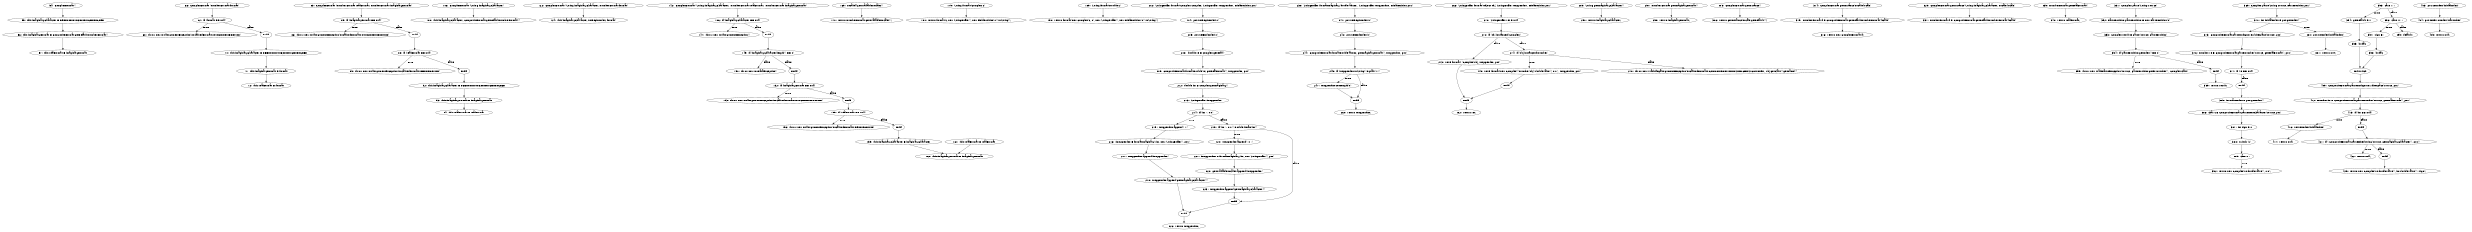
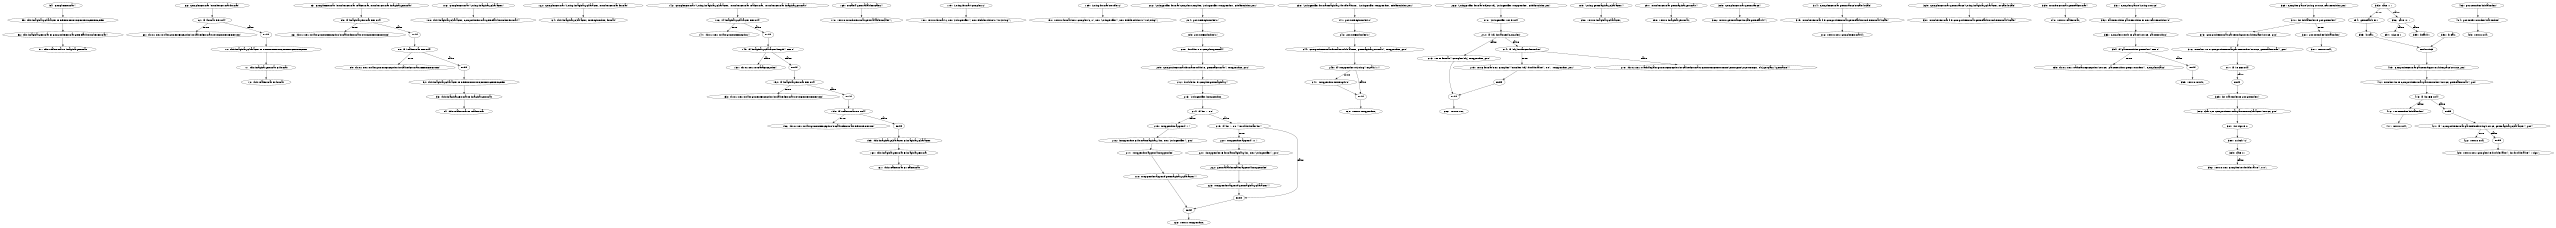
  digraph {
    n1 [label="54:  ComplexFormat ()"]
    n2 [label="55:  this.imaginaryCharacter = DEFAULT_IMAGINARY_CHARACTER"]
    n3 [label="56:  this.imaginaryFormat = CompositeFormat.getDefaultNumberFormat()"]
    n4 [label="57:  this.realFormat = imaginaryFormat"]
    n5 [label="66:  ComplexFormat (NumberFormat format)"]
    n6 [label="67:  if (format == null)"]
    n7 [label="68:  throw new NullArgumentException(LocalizedFormats.IMAGINARY_FORMAT)"]
    n8 [label=endif]
    n9 [label="70:  this.imaginaryCharacter = DEFAULT_IMAGINARY_CHARACTER"]
    n10 [label="71:  this.imaginaryFormat = format"]
    n11 [label="72:  this.realFormat = format"]
    n12 [label="83:  ComplexFormat (NumberFormat realFormat, NumberFormat imaginaryFormat)"]
    n13 [label="85:  if (imaginaryFormat == null)"]
    n14 [label="86:  throw new NullArgumentException(LocalizedFormats.IMAGINARY_FORMAT)"]
    n15 [label=endif]
    n16 [label="88:  if (realFormat == null)"]
    n17 [label="89:  throw new NullArgumentException(LocalizedFormats.REAL_FORMAT)"]
    n18 [label=endif]
    n19 [label="92:  this.imaginaryCharacter = DEFAULT_IMAGINARY_CHARACTER"]
    n20 [label="93:  this.imaginaryFormat = imaginaryFormat"]
    n21 [label="94:  this.realFormat = realFormat"]
    n22 [label="106:  ComplexFormat (String imaginaryCharacter)"]
    n23 [label="108:  this(imaginaryCharacter, CompositeFormat.getDefaultNumberFormat())"]
    n24 [label="122:  ComplexFormat (String imaginaryCharacter, NumberFormat format)"]
    n25 [label="124:  this(imaginaryCharacter, setBeginIndex, format)"]
    n26 [label="142:  ComplexFormat (String imaginaryCharacter,  NumberFormat realFormat,  NumberFormat imaginaryFormat)"]
    n27 [label="106:  if (imaginaryCharacter == null)"]
    n28 [label="147:  throw new NullArgumentException()"]
    n29 [label=endif]
    n30 [label="149:  if (imaginaryCharacter.length() == 0)"]
    n31 [label="150:  throw new NoDataException()"]
    n32 [label=endif]
    n33 [label="152:  if (imaginaryFormat == null)"]
    n34 [label="153:  throw new NullArgumentException(LocalizedFormats.IMAGINARY_FORMAT)"]
    n35 [label=endif]
    n36 [label="155:  if (realFormat == null)"]
    n37 [label="156:  throw new NullArgumentException(LocalizedFormats.REAL_FORMAT)"]
    n38 [label=endif]
    n39 [label="159:  this.imaginaryCharacter = imaginaryCharacter"]
    n40 [label="160:  this.imaginaryFormat = imaginaryFormat"]
    n41 [label="161:  this.realFormat = realFormat"]
    n42 [label="169:  Locale[] getAvailableLocales()"]
    n43 [label="170:  return NumberFormat.getAvailableLocales();"]
    n44 [label="179:  String format(Complex c)"]
    n45 [label="180:  return format(c, new StringBuffer(), new FieldPosition(0)).toString();"]
    n46 [label="189:  String format(Double c)"]
    n47 [label="190:  return format(new Complex(c, 0), new StringBuffer(), new FieldPosition(0)).toString();"]
    n48 [label="202:  StringBuffer format(Complex complex, StringBuffer toAppendTo,  FieldPosition pos)"]
    n49 [label="204:  pos.setBeginIndex(0)"]
    n50 [label="205:  pos.setEndIndex(0)"]
    n51 [label="208:  double re = complex.getReal()"]
    n52 [label="209:  CompositeFormat.formatDouble(re, getRealFormat(), toAppendTo, pos)"]
    n53 [label="212:  double im = complex.getImaginary()"]
    n54 [label="213:  StringBuffer imAppendTo"]
    n55 [label="214:  if (im < 0.0)"]
    n56 [label="215:  toAppendTo.append(' - ')"]
    n57 [label="219:  if (im > 0.0 || Double.isNaN(im))"]
    n58 [label="216:  imAppendTo = formatImaginary(-im, new StringBuffer(), pos)"]
    n59 [label="220:  toAppendTo.append(' + ')"]
    n60 [label=endif]
    n61 [label="217:  toAppendTo.append(imAppendTo)"]
    n62 [label="218:  toAppendTo.append(getImaginaryCharacter())"]
    n63 [label=endif]
    n64 [label="226:  return toAppendTo;"]
    n65 [label="221:  imAppendTo = formatImaginary(im, new StringBuffer(), pos)"]
    n66 [label="222:  getAvailableLocales.append(imAppendTo)"]
    n67 [label="223:  toAppendTo.append(getImaginaryCharacter())"]
    n68 [label="238:  StringBuffer formatImaginary(double absIm,  StringBuffer toAppendTo,  FieldPosition pos)"]
    n69 [label="241:  pos.setBeginIndex(0)"]
    n70 [label="242:  pos.setEndIndex(0)"]
    n71 [label="244:  CompositeFormat.formatDouble(absIm, getImaginaryFormat(), toAppendTo, pos)"]
    n72 [label="245:  if (toAppendTo.toString().equals('1'))"]
    n73 [label="247:  toAppendTo.setLength(0)"]
    n74 [label=endif]
    n75 [label="260:  return toAppendTo;"]
    n76 [label="266:  StringBuffer format(Object obj, StringBuffer toAppendTo,  FieldPosition pos)"]
    n77 [label="270:  StringBuffer ret = null"]
    n78 [label="272:  if (obj instanceof Complex)"]
    n79 [label="273:  ret = format( (Complex)obj, toAppendTo, pos)"]
    n80 [label="274:  if (obj instanceof Number)"]
    n81 [label=endif]
    n82 [label="275:  ret = format(new Complex(((Number)obj).doubleValue(), 0.0),  toAppendTo, pos)"]
    n83 [label="278:  throw new MathIllegalArgumentException(LocalizedFormats.CANNOT_FORMAT_INSTANCE_AS_COMPLEX,  obj.getClass().getName())"]
    n84 [label="282:  return ret;"]
    n85 [label=endif]
    n86 [label="289:  String getImaginaryCharacter()"]
    n87 [label="290:  return imaginaryCharacter;"]
    n88 [label="297:  NumberFormat getImaginaryFormat()"]
    n89 [label="298:  return imaginaryFormat;"]
    n90 [label="305:  ComplexFormat getInstance()"]
    n91 [label="306:  return getInstance(Locale.getDefault());"]
    n92 [label="314:  ComplexFormat getInstance(Locale locale)"]
    n93 [label="315:  NumberFormat f = CompositeFormat.getDefaultNumberFormat(locale)"]
    n94 [label="316:  return new ComplexFormat(f);"]
    n95 [label="329:  ComplexFormat getInstance(String imaginaryCharacter, Locale locale)"]
    n96 [label="331:  NumberFormat f = CompositeFormat.getDefaultNumberFormat(locale)"]
    n97 [label="339:  NumberFormat getRealFormat()"]
    n98 [label="340:  return realFormat;"]
    n99 [label="351:  Complex parse(String source)"]
    n100 [label="352:  ParsePosition parsePosition = new ParsePosition(0)"]
    n101 [label="353:  Complex result = parse(source, parsePosition)"]
    n102 [label="354:  if (parsePosition.getIndex() == 0)"]
    n103 [label="355:  throw new MathParseException(source,  parsePosition.getErrorIndex(),  Complex.class)"]
    n104 [label=endif]
    n105 [label="359:  return result;"]
    n106 [label="369:  Complex parse(String source, ParsePosition pos)"]
    n107 [label="370:  int initialIndex = pos.getIndex()"]
    n108 [label="373:  CompositeFormat.parseAndIgnoreWhitespace(source, pos)"]
    n109 [label="380:  pos.setIndex(initialIndex)"]
    n110 [label="376:  Number re = CompositeFormat.parseNumber(source, getRealFormat(), pos)"]
    n111 [label="377:  if (re == null)"]
    n112 [label=endif]
    n113 [label="381:  return null;"]
    n114 [label="385:  int startIndex = pos.getIndex()"]
    n115 [label="386:  char c = CompositeFormat.parseNextCharacter(source, pos)"]
    n116 [label="387:  int sign = 0"]
    n117 [label="388:  switch (c)"]
    n118 [label="389:  case 0 :"]
    n119 [label="392:  return new Complex(re.doubleValue(), 0.0);"]
    n120 [label="end-switch"]
    n121 [label="409:  CompositeFormat.parseAndIgnoreWhitespace(source, pos)"]
    n122 [label="412:  Number im = CompositeFormat.parseNumber(source, getRealFormat(), pos)"]
    n123 [label="393:  case '-' :"]
    n124 [label="394:  getDefault = -1"]
    n125 [label="396:  case '+' :"]
    n126 [label="395:  break;"]
    n127 [label="397:  sign = 1"]
    n128 [label="399:  default :"]
    n129 [label="398:  break;"]
    n130 [label="403:  pos.setIndex(initialIndex)"]
    n131 [label="404:  pos.setErrorIndex(startIndex)"]
    n132 [label="405:  return null;"]
    n133 [label="413:  if (im == null)"]
    n134 [label="416:  ret.setIndex(initialIndex)"]
    n135 [label=endif]
    n136 [label="417:  return null;"]
    n137 [label="421:  if (!CompositeFormat.parseFixedstring(source, getImaginaryCharacter(), pos))"]
    n138 [label="422:  return null;"]
    n139 [label=endif]
    n140 [label="425:  return new Complex(re.doubleValue(), im.doubleValue() * sign);"]
    n1 -> n2
    n2 -> n3
    n3 -> n4
    n5 -> n6
    n6 -> n7 [label=True]
    n6 -> n8 [label=False]
    n8 -> n9
    n9 -> n10
    n10 -> n11
    n12 -> n13
    n13 -> n14 [label=True]
    n13 -> n15 [label=False]
    n15 -> n16
    n16 -> n17 [label=True]
    n16 -> n18 [label=False]
    n18 -> n19
    n19 -> n20
    n20 -> n21
    n22 -> n23
    n24 -> n25
    n26 -> n27
    n27 -> n28 [label=True]
    n27 -> n29 [label=False]
    n29 -> n30
    n30 -> n31 [label=False]
    n30 -> n32 [label=False]
    n32 -> n33
    n33 -> n34 [label=True]
    n33 -> n35 [label=False]
    n35 -> n36
    n36 -> n37 [label=True]
    n36 -> n38 [label=False]
    n38 -> n39
    n39 -> n40
-   n41 -> n40
+   n40 -> n41
    n42 -> n43
    n44 -> n45
    n46 -> n47
    n48 -> n49
    n49 -> n50
    n50 -> n51
    n51 -> n52
    n52 -> n53
    n53 -> n54
    n54 -> n55
-   n55 -> n56 [label=True]
+   n55 -> n56 [label=False]
    n55 -> n57 [label=False]
    n56 -> n58
    n57 -> n59 [label=True]
    n57 -> n60 [label=False]
    n58 -> n61
    n59 -> n65
    n60 -> n63
    n61 -> n62
    n62 -> n63
    n63 -> n64
    n65 -> n66
    n66 -> n67
    n67 -> n60
    n68 -> n69
    n69 -> n70
    n70 -> n71
    n71 -> n72
    n72 -> n73 [label=True]
    n72 -> n74 [label=False]
    n73 -> n74
    n74 -> n75
    n76 -> n77
    n77 -> n78
    n78 -> n79 [label=False]
    n78 -> n80 [label=False]
    n79 -> n81
    n80 -> n82 [label=True]
    n80 -> n83 [label=False]
    n81 -> n84
    n82 -> n85
    n85 -> n81
    n86 -> n87
    n88 -> n89
    n90 -> n91
    n92 -> n93
    n93 -> n94
    n95 -> n96
    n97 -> n98
    n99 -> n100
    n100 -> n101
    n101 -> n102
    n102 -> n103 [label=True]
    n102 -> n104 [label=False]
    n104 -> n105
    n106 -> n107
    n107 -> n108
    n107 -> n109 [label=True]
    n108 -> n110
    n109 -> n113
    n110 -> n111
    n111 -> n112 [label=False]
    n112 -> n114
    n114 -> n115
    n115 -> n116
    n116 -> n117
    n117 -> n118
-   n118 -> n119 [label=True]
+   n118 -> n119 [label=False]
    n120 -> n121
    n121 -> n122
    n122 -> n133
    n123 -> n124 [label=True]
    n123 -> n125 [label=False]
    n124 -> n126
-   n125 -> n127 [label=True]
+   n125 -> n127 [label=False]
    n125 -> n128 [label=False]
    n126 -> n120
-   n127 -> n129
    n129 -> n120
    n130 -> n131
    n131 -> n132
-   n133 -> n134 [label=True]
+   n133 -> n134 [label=False]
    n133 -> n135 [label=False]
    n134 -> n136
    n135 -> n137
    n137 -> n138 [label=True]
    n137 -> n139 [label=False]
    n139 -> n140
  }
